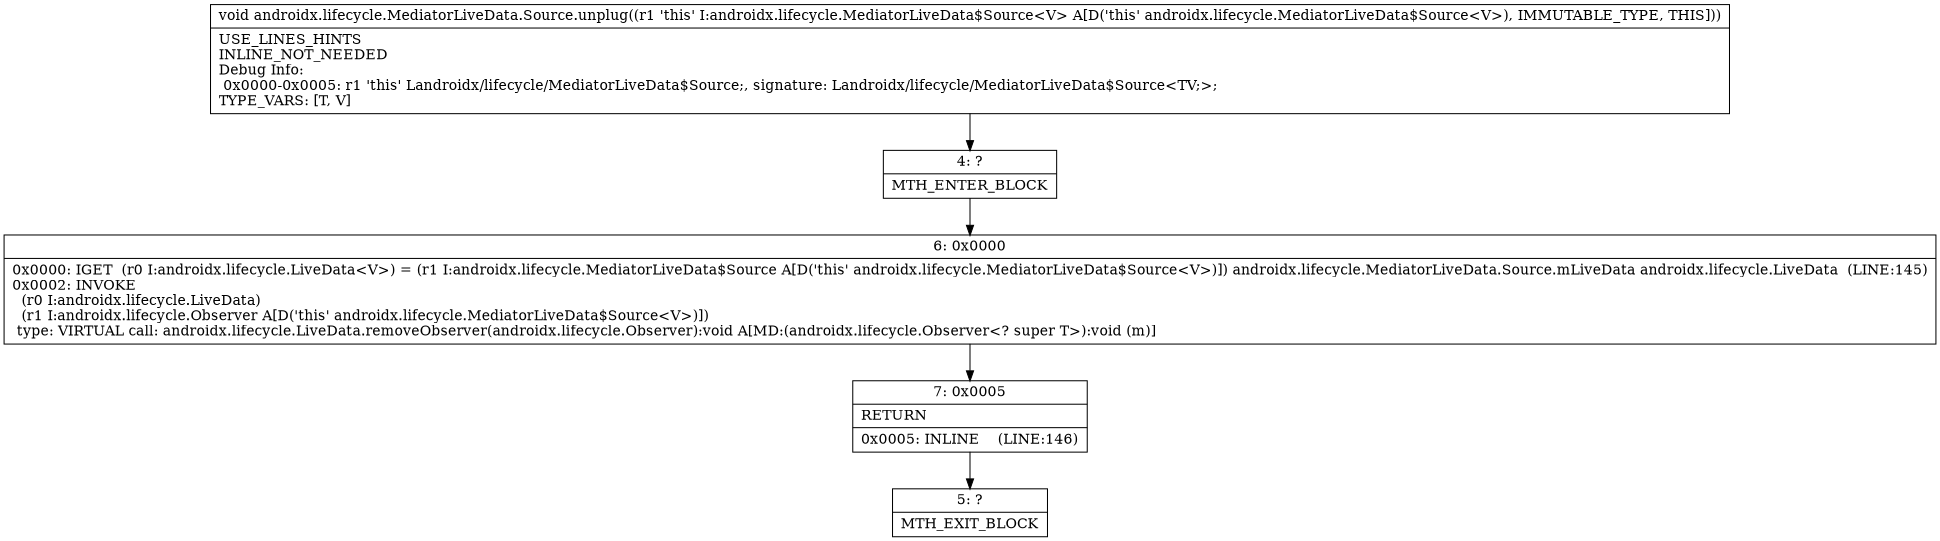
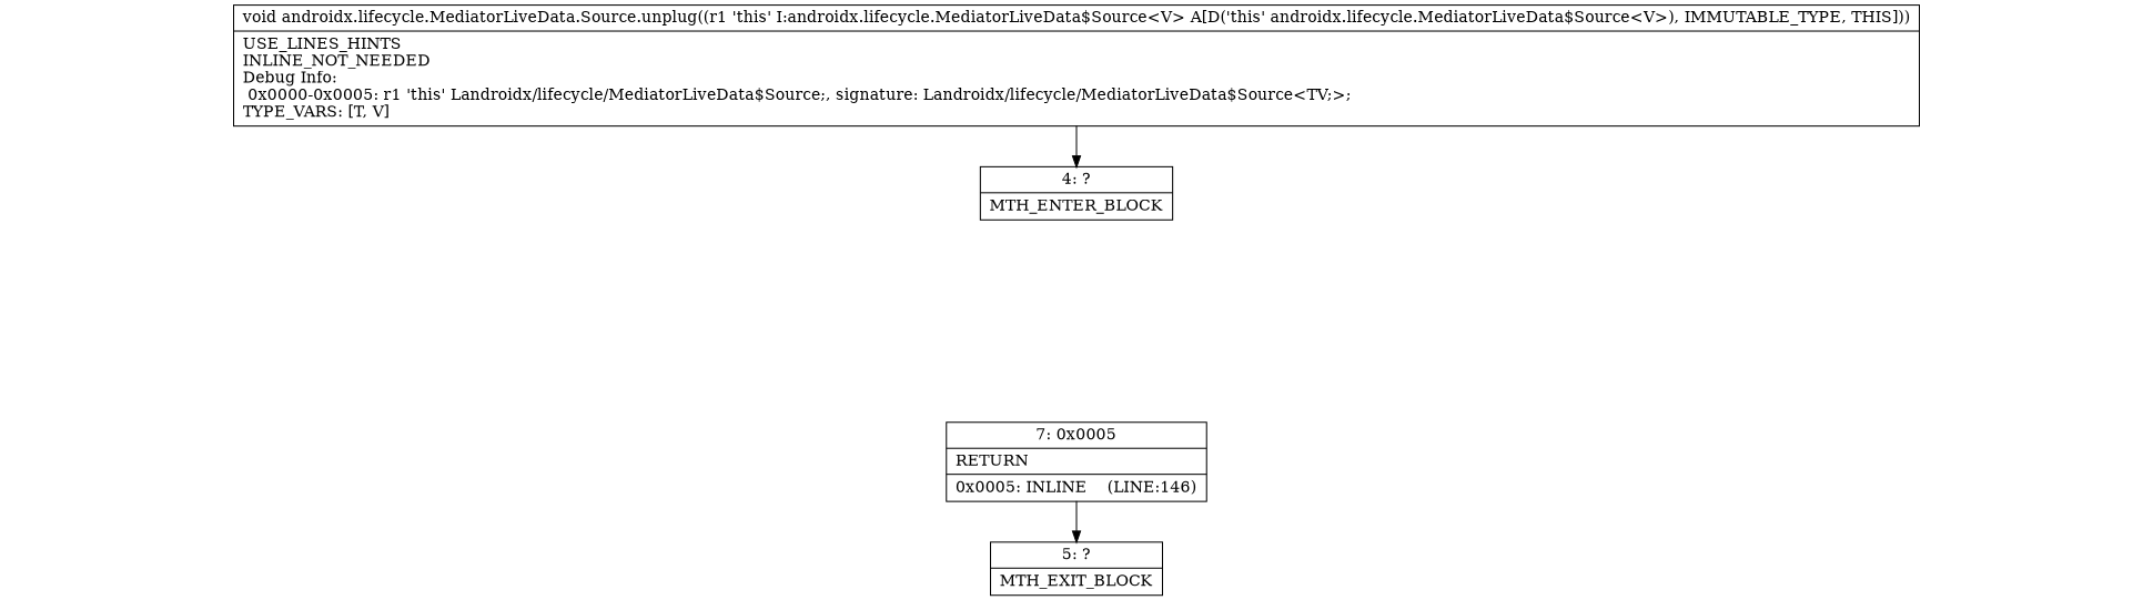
  digraph {
    node [shape=record]
    n1 [label="{4\:\ ?|MTH_ENTER_BLOCK\l}"]
-   n2 [label="{6\:\ 0x0000|0x0000: IGET  (r0 I:androidx.lifecycle.LiveData\<V\>) = (r1 I:androidx.lifecycle.MediatorLiveData$Source A[D('this' androidx.lifecycle.MediatorLiveData$Source\<V\>)]) androidx.lifecycle.MediatorLiveData.Source.mLiveData androidx.lifecycle.LiveData  (LINE:145)\l0x0002: INVOKE  \l  (r0 I:androidx.lifecycle.LiveData)\l  (r1 I:androidx.lifecycle.Observer A[D('this' androidx.lifecycle.MediatorLiveData$Source\<V\>)])\l type: VIRTUAL call: androidx.lifecycle.LiveData.removeObserver(androidx.lifecycle.Observer):void A[MD:(androidx.lifecycle.Observer\<? super T\>):void (m)]\l}"]
    n3 [label="{7\:\ 0x0005|RETURN\l|0x0005: INLINE    (LINE:146)\l}"]
    n4 [label="{5\:\ ?|MTH_EXIT_BLOCK\l}"]
    n5 [label="{void androidx.lifecycle.MediatorLiveData.Source.unplug((r1 'this' I:androidx.lifecycle.MediatorLiveData$Source\<V\> A[D('this' androidx.lifecycle.MediatorLiveData$Source\<V\>), IMMUTABLE_TYPE, THIS]))  | USE_LINES_HINTS\lINLINE_NOT_NEEDED\lDebug Info:\l  0x0000\-0x0005: r1 'this' Landroidx\/lifecycle\/MediatorLiveData$Source;, signature: Landroidx\/lifecycle\/MediatorLiveData$Source\<TV;\>;\lTYPE_VARS: [T, V]\l}"]
-   n1 -> n2
-   n2 -> n3
    n3 -> n4
    n5 -> n1
  }
